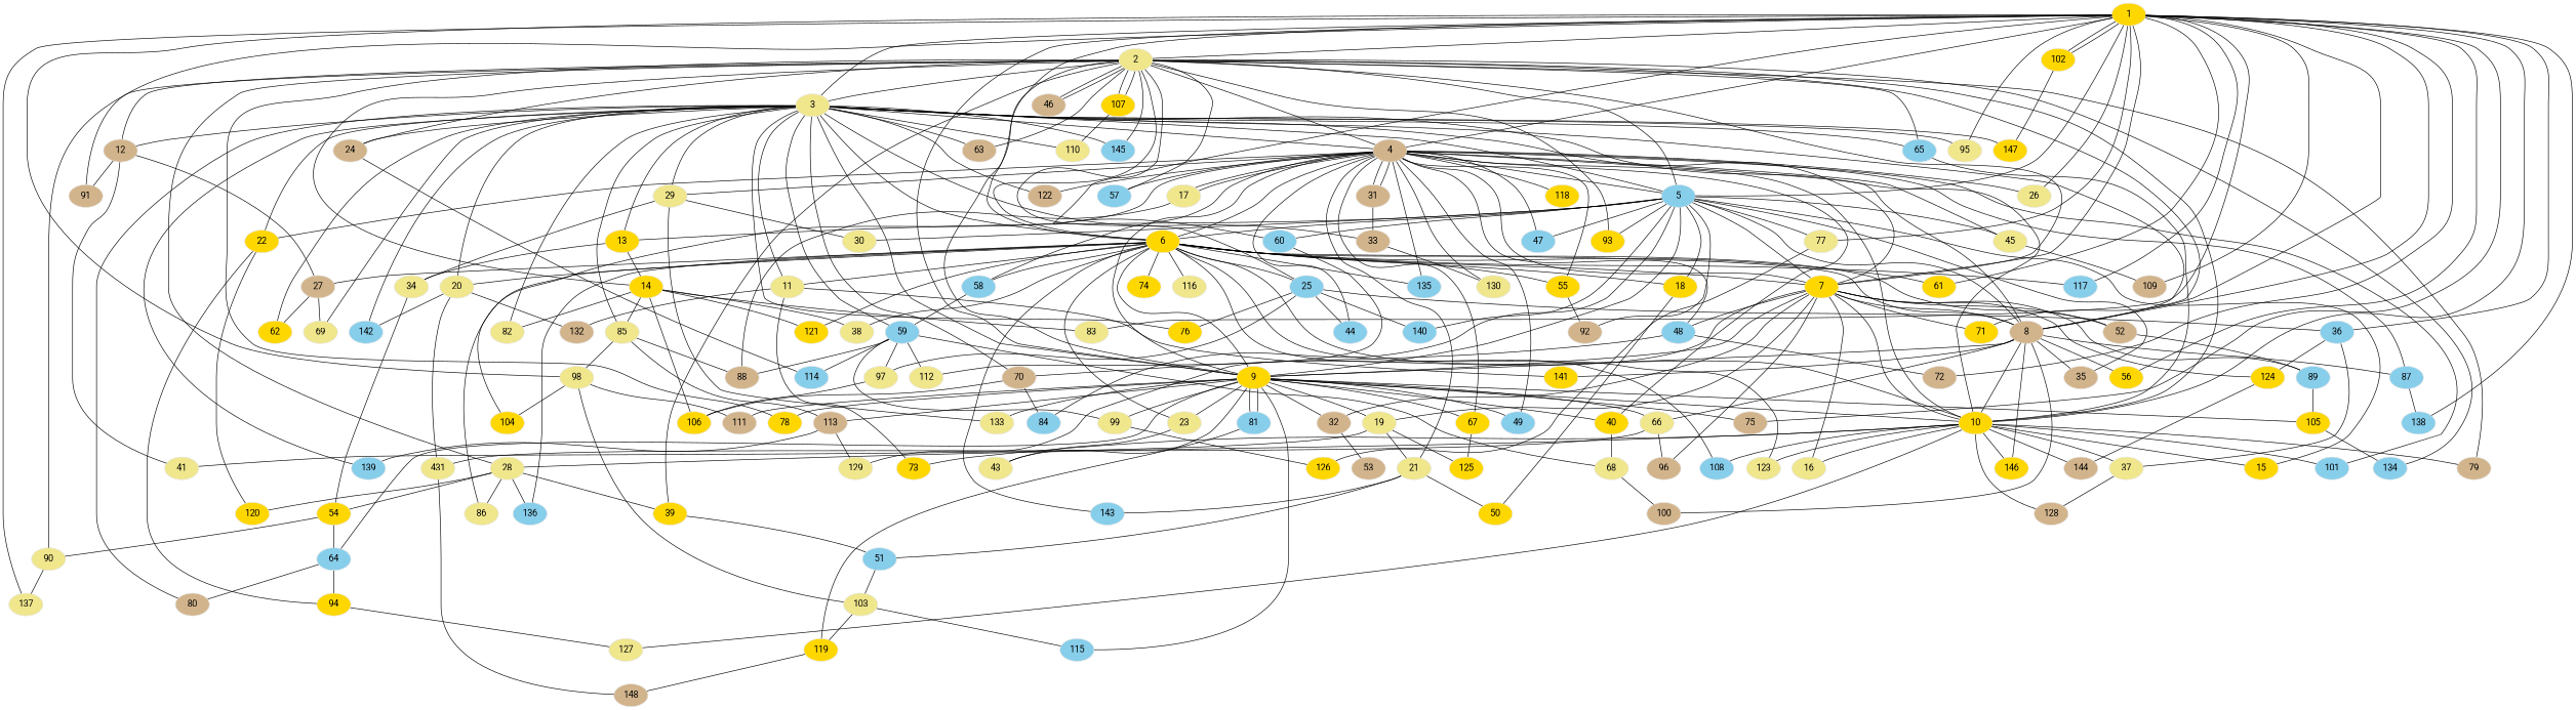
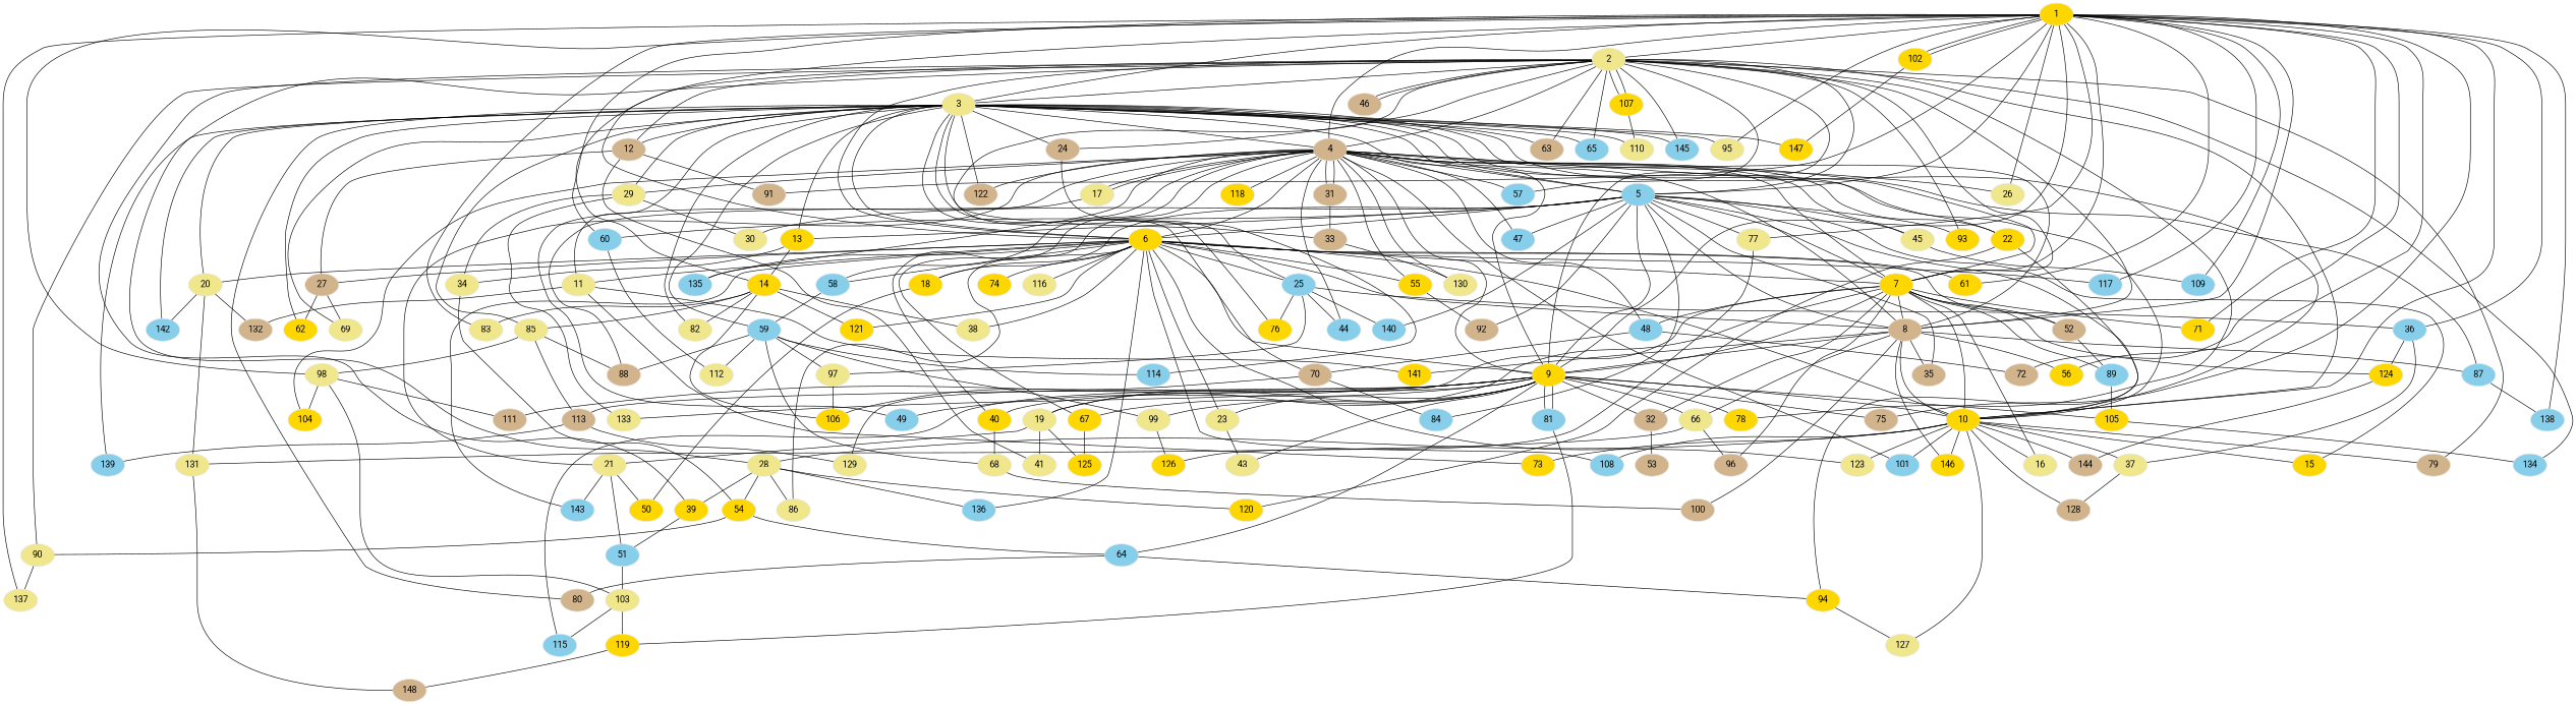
  graph {
    fontname=Roboto
    node [color=gray90 fillcolor=khaki fontname=Roboto style=filled]
    edge [fontname=Roboto]
    1 [fillcolor=gold]
    2
    3
    4 [fillcolor=tan]
    5 [fillcolor=skyblue]
    6 [fillcolor=gold]
    7 [fillcolor=gold]
    8 [fillcolor=tan]
    9 [fillcolor=gold]
    10 [fillcolor=gold]
    26
    36 [fillcolor=skyblue]
    56 [fillcolor=gold]
    60 [fillcolor=skyblue]
    61 [fillcolor=gold]
    71 [fillcolor=gold]
    72 [fillcolor=tan]
    75 [fillcolor=tan]
    77
    83
    91 [fillcolor=tan]
    95
    98
    102 [fillcolor=gold]
-   109 [fillcolor=tan]
+   109 [fillcolor=skyblue]
    117 [fillcolor=skyblue]
    137
    138 [fillcolor=skyblue]
    12 [fillcolor=tan]
    14 [fillcolor=gold]
    24 [fillcolor=tan]
    25 [fillcolor=skyblue]
    28
    39 [fillcolor=gold]
    46 [fillcolor=tan]
    57 [fillcolor=skyblue]
    63 [fillcolor=tan]
    65 [fillcolor=skyblue]
    78 [fillcolor=gold]
    79 [fillcolor=tan]
    90
    93 [fillcolor=gold]
    107 [fillcolor=gold]
    134 [fillcolor=skyblue]
    145 [fillcolor=skyblue]
    11
    13 [fillcolor=gold]
    20
    22 [fillcolor=gold]
    29
    33 [fillcolor=tan]
    59 [fillcolor=skyblue]
    62 [fillcolor=gold]
    69
    70 [fillcolor=tan]
    76 [fillcolor=gold]
    80 [fillcolor=tan]
    82
    85
    110
    122 [fillcolor=tan]
    139 [fillcolor=skyblue]
    142 [fillcolor=skyblue]
    147 [fillcolor=gold]
    17
    21
    31 [fillcolor=tan]
    40 [fillcolor=gold]
    44 [fillcolor=skyblue]
    45
    48 [fillcolor=skyblue]
    49 [fillcolor=skyblue]
    55 [fillcolor=gold]
    58 [fillcolor=skyblue]
    67 [fillcolor=gold]
    87 [fillcolor=skyblue]
    101 [fillcolor=skyblue]
    104 [fillcolor=gold]
    118 [fillcolor=gold]
    130
    135 [fillcolor=skyblue]
    47 [fillcolor=skyblue]
    15 [fillcolor=gold]
    18 [fillcolor=gold]
    30
    35 [fillcolor=tan]
    84 [fillcolor=skyblue]
    92 [fillcolor=tan]
    140 [fillcolor=skyblue]
    23
    27 [fillcolor=tan]
    38
    52 [fillcolor=tan]
    74 [fillcolor=gold]
    86
    108 [fillcolor=skyblue]
    116
    121 [fillcolor=gold]
    123
    136 [fillcolor=skyblue]
    143 [fillcolor=skyblue]
    16
    19
    32 [fillcolor=tan]
    89 [fillcolor=skyblue]
    96 [fillcolor=tan]
    124 [fillcolor=gold]
    129
    66
    100 [fillcolor=tan]
    141 [fillcolor=gold]
    146 [fillcolor=gold]
    43
    64 [fillcolor=skyblue]
    81 [fillcolor=skyblue]
    99
    105 [fillcolor=gold]
    111 [fillcolor=tan]
    113 [fillcolor=tan]
    115 [fillcolor=skyblue]
    133
    37
    73 [fillcolor=gold]
    127
    128 [fillcolor=tan]
    144 [fillcolor=tan]
    112
    126 [fillcolor=gold]
    103
    41
    106 [fillcolor=gold]
    114 [fillcolor=skyblue]
    97
    120 [fillcolor=gold]
    54 [fillcolor=gold]
    51 [fillcolor=skyblue]
    53 [fillcolor=tan]
    132 [fillcolor=tan]
    34
-   131 [label=431]
+   131
    94 [fillcolor=gold]
    88 [fillcolor=tan]
    68
    50 [fillcolor=gold]
    125 [fillcolor=gold]
    119 [fillcolor=gold]
    148 [fillcolor=tan]
    1 -- 2
    1 -- 3
    1 -- 4
    1 -- 5
    1 -- 6
    1 -- 7
    1 -- 8
    1 -- 9
    1 -- 10
    1 -- 26
    1 -- 36
    1 -- 56
    1 -- 60
    1 -- 61
    1 -- 71
    1 -- 72
    1 -- 75
    1 -- 77
    1 -- 83
    1 -- 91
    1 -- 95
    1 -- 98
    1 -- 102
    1 -- 102
    1 -- 109
    1 -- 117
    1 -- 137
    1 -- 138
    2 -- 3
    2 -- 4
    2 -- 5
    2 -- 6
    2 -- 7
    2 -- 8
    2 -- 9
    2 -- 10
    2 -- 12
    2 -- 14
    2 -- 24
    2 -- 25
    2 -- 28
    2 -- 39
    2 -- 46
    2 -- 46
    2 -- 57
    2 -- 63
    2 -- 65
    2 -- 78
    2 -- 79
    2 -- 90
    2 -- 93
    2 -- 107
    2 -- 107
    2 -- 134
    2 -- 145
    3 -- 4
    3 -- 5
    3 -- 6
    3 -- 7
    3 -- 8
    3 -- 9
    3 -- 10
    3 -- 95
    3 -- 12
    3 -- 24
    3 -- 63
    3 -- 65
    3 -- 145
    3 -- 11
    3 -- 13
    3 -- 20
    3 -- 22
    3 -- 29
    3 -- 33
    3 -- 59
    3 -- 62
    3 -- 69
    3 -- 70
    3 -- 76
    3 -- 80
    3 -- 82
    3 -- 85
    3 -- 110
    3 -- 122
    3 -- 139
    3 -- 142
    3 -- 147
    4 -- 5
    4 -- 6
    4 -- 7
    4 -- 8
    4 -- 9
    4 -- 10
    4 -- 26
    4 -- 57
    4 -- 22
    4 -- 29
    4 -- 122
    4 -- 17
    4 -- 17
    4 -- 21
    4 -- 31
    4 -- 31
    4 -- 40
    4 -- 44
    4 -- 45
    4 -- 48
    4 -- 49
    4 -- 55
    4 -- 58
    4 -- 67
    4 -- 87
    4 -- 101
    4 -- 104
    4 -- 118
    4 -- 130
    4 -- 135
    4 -- 47
    5 -- 6
    5 -- 7
    5 -- 8
    5 -- 9
-   65 -- 10
+   5 -- 10
    5 -- 60
    5 -- 77
    5 -- 93
    5 -- 13
    5 -- 45
    5 -- 47
    5 -- 15
    5 -- 18
    5 -- 30
    5 -- 35
    5 -- 84
    5 -- 92
    5 -- 140
    6 -- 7
    6 -- 8
    6 -- 9
    6 -- 10
    6 -- 61
    6 -- 117
    6 -- 25
    6 -- 11
    6 -- 20
    6 -- 55
    6 -- 58
    6 -- 135
    6 -- 18
    6 -- 23
    6 -- 27
    6 -- 38
    6 -- 52
    6 -- 74
    6 -- 86
    6 -- 108
    6 -- 116
    6 -- 121
    6 -- 123
    6 -- 136
    6 -- 143
    7 -- 8
    7 -- 9
    7 -- 10
    7 -- 71
    7 -- 48
    7 -- 52
    7 -- 16
    7 -- 19
    7 -- 32
    7 -- 89
    7 -- 96
    7 -- 124
    7 -- 129
    8 -- 9
    8 -- 10
    8 -- 56
    8 -- 87
    8 -- 35
    8 -- 66
    8 -- 100
    8 -- 141
    8 -- 146
    9 -- 10
    9 -- 75
    9 -- 78
    9 -- 40
    9 -- 49
    9 -- 67
    9 -- 23
    9 -- 19
    9 -- 32
    9 -- 66
    9 -- 43
    9 -- 64
    9 -- 81
    9 -- 81
    9 -- 99
    9 -- 105
    9 -- 111
    9 -- 113
    9 -- 115
    9 -- 133
    10 -- 28
    10 -- 79
    10 -- 101
    10 -- 15
    10 -- 108
    10 -- 123
    10 -- 16
    10 -- 146
    10 -- 37
    10 -- 73
    10 -- 127
    10 -- 128
    10 -- 144
    36 -- 124
    36 -- 37
    60 -- 112
    77 -- 126
    98 -- 104
    98 -- 111
    98 -- 103
    102 -- 147
    12 -- 91
    12 -- 27
    12 -- 41
    14 -- 83
    14 -- 82
    14 -- 85
    14 -- 38
    14 -- 121
    14 -- 106
    24 -- 114
    25 -- 36
    25 -- 76
    25 -- 44
    25 -- 140
    25 -- 97
    28 -- 39
    28 -- 86
    28 -- 136
    28 -- 120
    28 -- 54
    39 -- 51
    90 -- 137
    107 -- 110
    11 -- 141
    11 -- 73
    11 -- 132
    13 -- 14
    13 -- 34
    20 -- 142
    20 -- 132
    20 -- 131
    22 -- 120
    22 -- 94
    29 -- 30
    29 -- 133
    29 -- 34
    33 -- 130
    59 -- 99
    59 -- 112
    59 -- 114
    59 -- 97
    59 -- 88
    59 -- 68
    70 -- 84
    70 -- 106
    85 -- 98
    85 -- 113
    85 -- 88
    17 -- 88
    21 -- 143
    21 -- 51
    21 -- 50
    31 -- 33
    40 -- 68
    45 -- 109
    48 -- 72
    48 -- 70
    55 -- 92
    58 -- 59
    67 -- 125
    87 -- 138
    18 -- 50
    23 -- 43
    27 -- 62
    27 -- 69
    52 -- 89
    19 -- 21
    19 -- 41
    19 -- 125
    32 -- 53
    89 -- 105
    124 -- 144
    66 -- 96
    66 -- 131
    64 -- 80
    64 -- 94
    81 -- 119
    99 -- 126
    105 -- 134
    113 -- 139
    113 -- 129
    37 -- 128
    103 -- 115
    103 -- 119
    97 -- 106
    54 -- 90
    54 -- 64
    51 -- 103
    34 -- 54
    131 -- 148
    94 -- 127
    68 -- 100
    119 -- 148
  }
